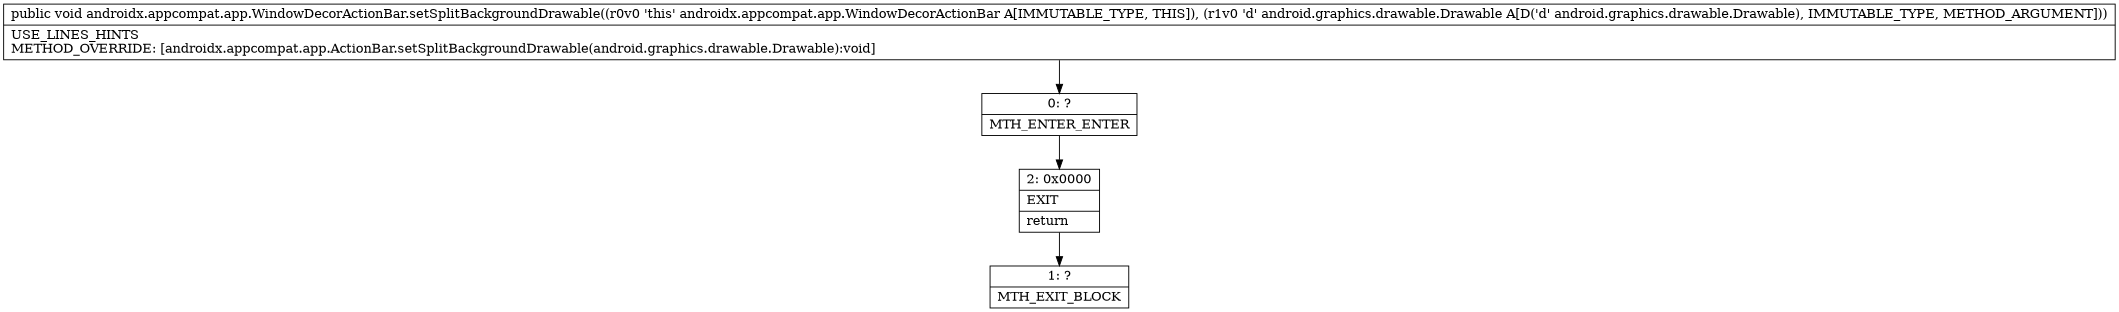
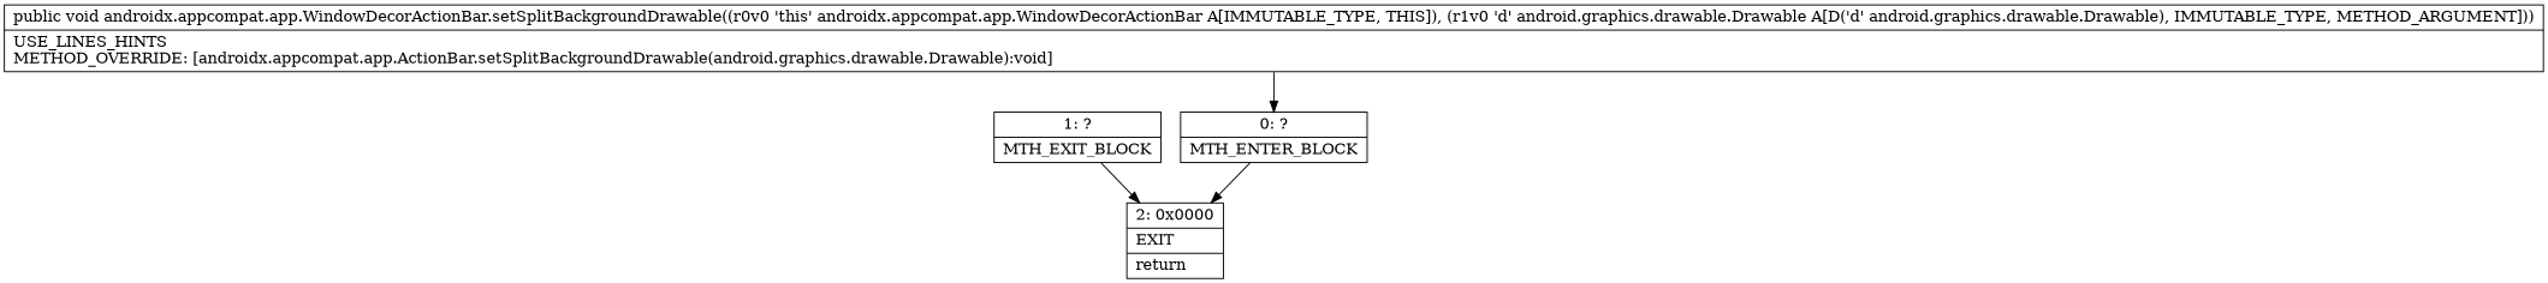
  digraph {
    node [shape=record]
-   n1 [label="{0\:\ ?|MTH_ENTER_ENTER\l}"]
+   n1 [label="{0\:\ ?|MTH_ENTER_BLOCK\l}"]
    n2 [label="{2\:\ 0x0000|EXIT\l|return\l}"]
    n3 [label="{1\:\ ?|MTH_EXIT_BLOCK\l}"]
    n4 [label="{public void androidx.appcompat.app.WindowDecorActionBar.setSplitBackgroundDrawable((r0v0 'this' androidx.appcompat.app.WindowDecorActionBar A[IMMUTABLE_TYPE, THIS]), (r1v0 'd' android.graphics.drawable.Drawable A[D('d' android.graphics.drawable.Drawable), IMMUTABLE_TYPE, METHOD_ARGUMENT]))  | USE_LINES_HINTS\lMETHOD_OVERRIDE: [androidx.appcompat.app.ActionBar.setSplitBackgroundDrawable(android.graphics.drawable.Drawable):void]\l}"]
    n1 -> n2
-   n2 -> n3
+   n3 -> n2
    n4 -> n1
  }
